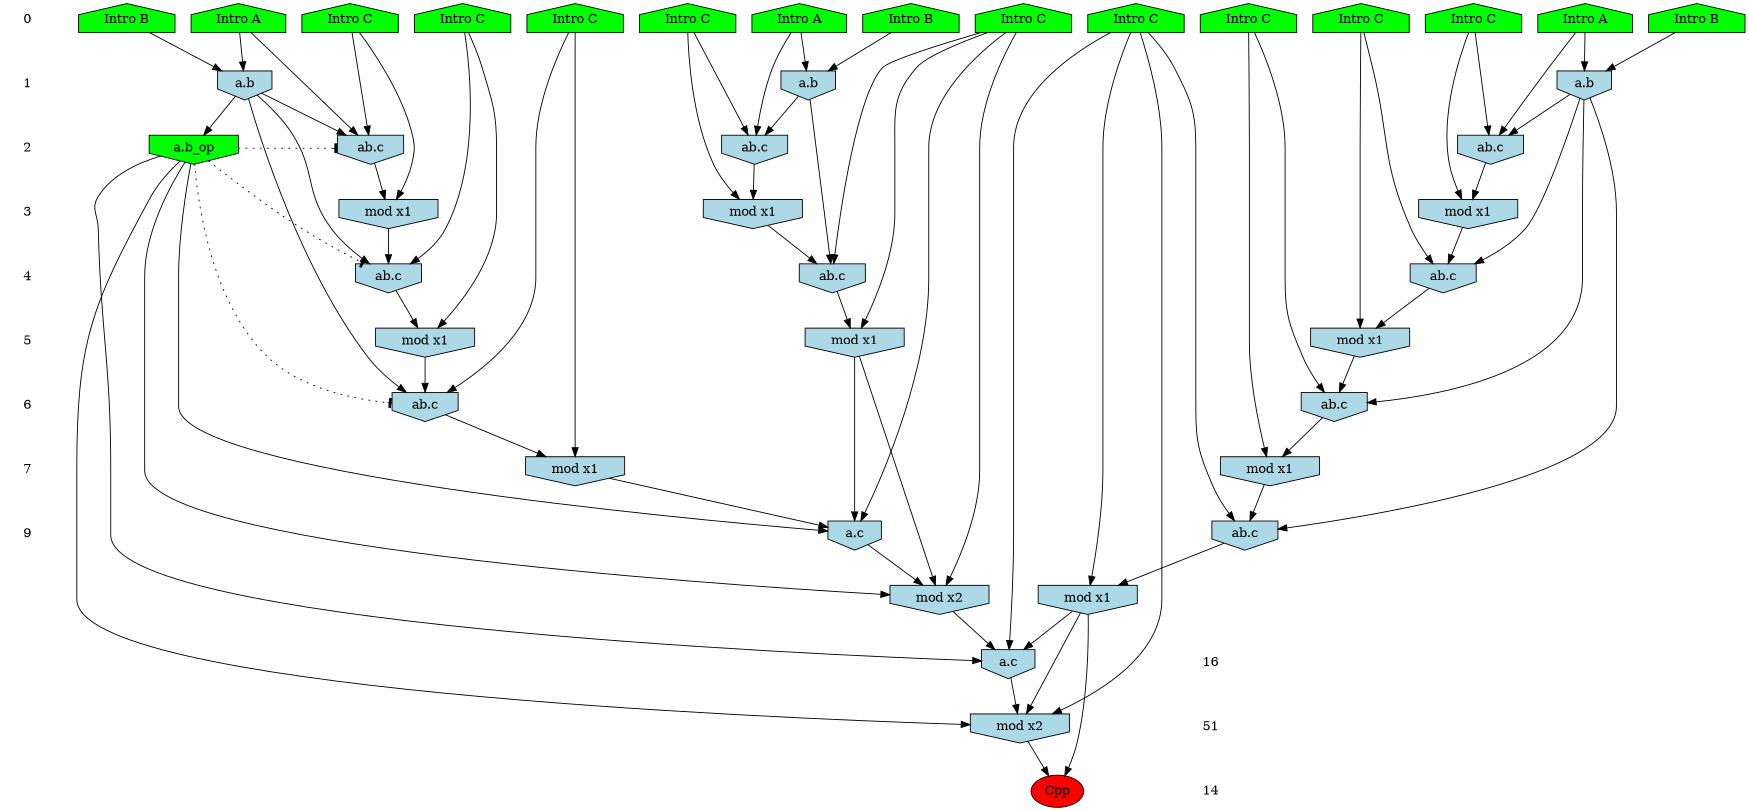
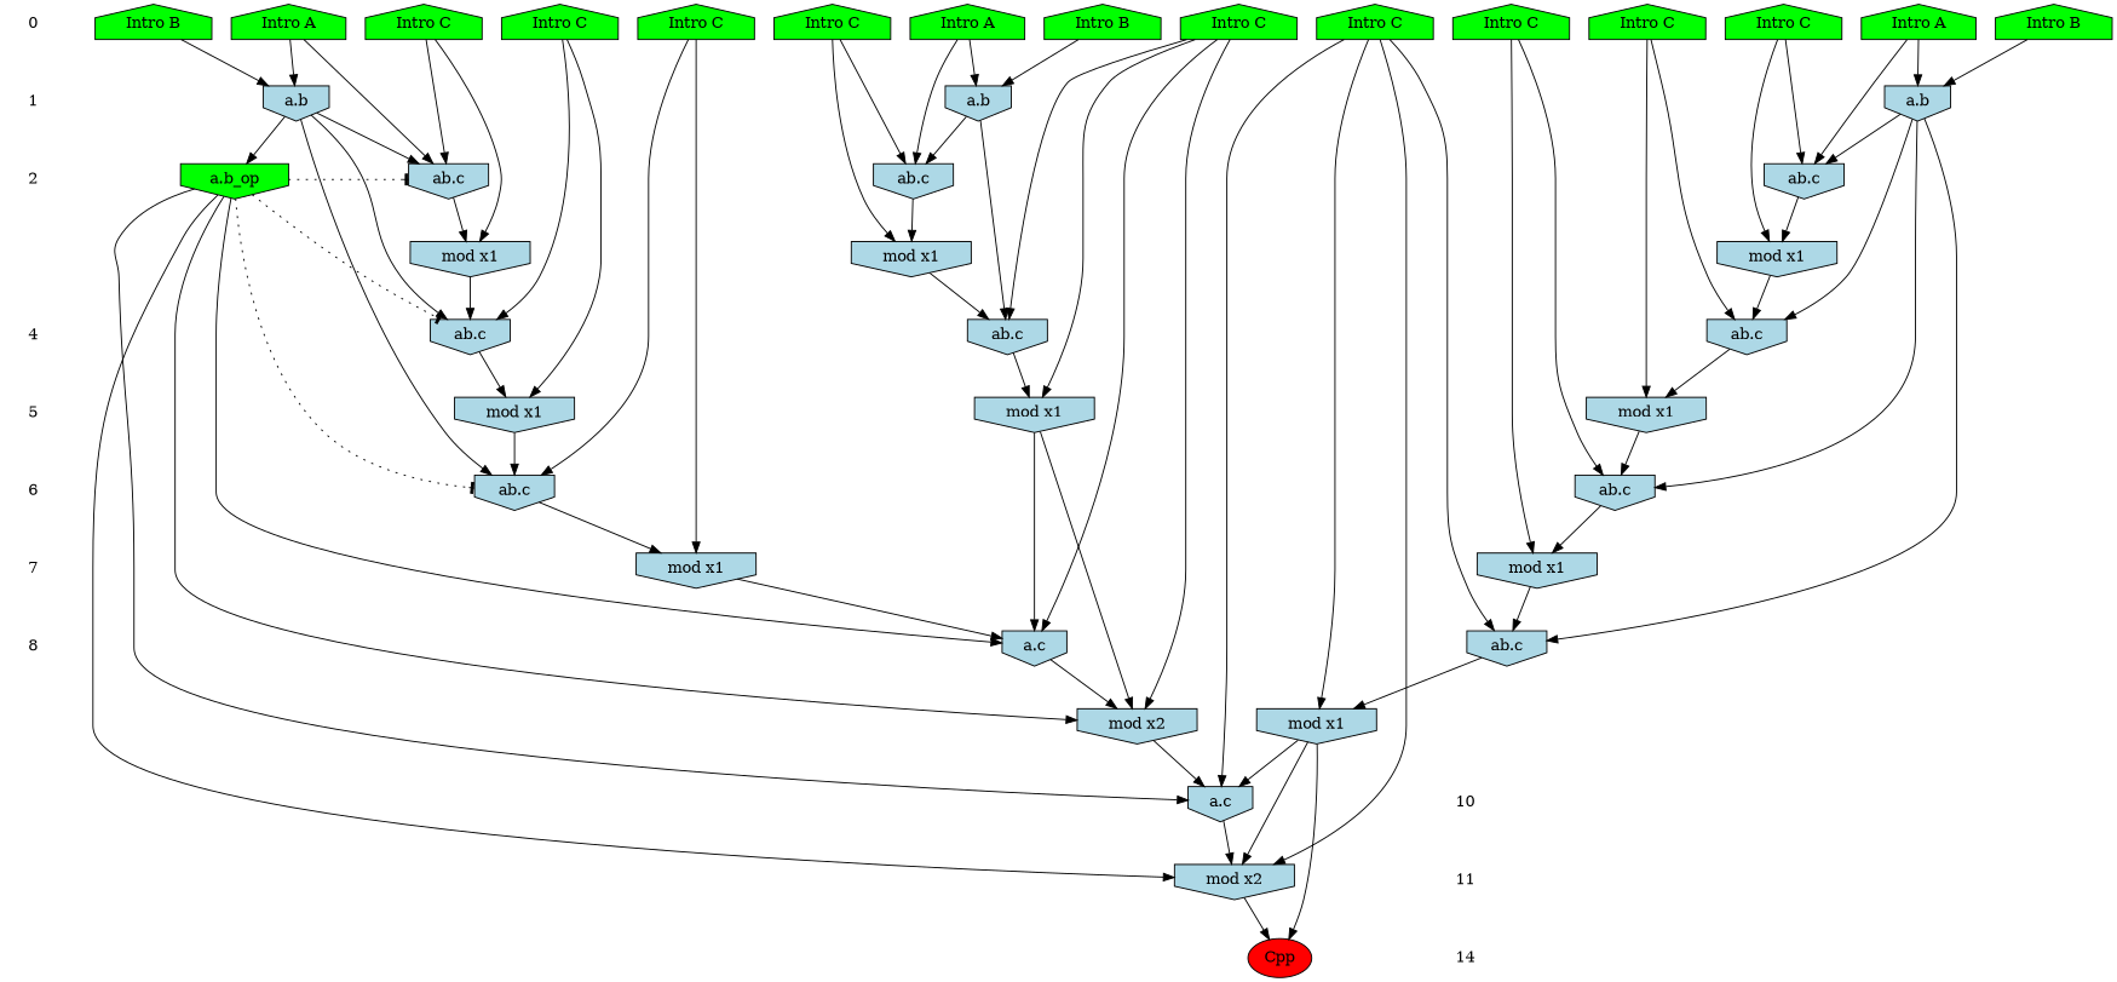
  digraph {
    ranksep=.5
    node [shape=invhouse fillcolor=lightblue style=filled]
    0 [shape=plaintext fillcolor="" style=""]
    n2 [fillcolor=green label="Intro A" shape=house]
    n3 [fillcolor=green label="Intro A" shape=house]
    n4 [fillcolor=green label="Intro B" shape=house]
    n5 [fillcolor=green label="Intro A" shape=house]
    n6 [fillcolor=green label="Intro B" shape=house]
    n7 [fillcolor=green label="Intro B" shape=house]
    n8 [fillcolor=green label="Intro C" shape=house]
    n9 [fillcolor=green label="Intro C" shape=house]
    n10 [fillcolor=green label="Intro C" shape=house]
    n11 [fillcolor=green label="Intro C" shape=house]
    n12 [fillcolor=green label="Intro C" shape=house]
    n13 [fillcolor=green label="Intro C" shape=house]
    n14 [fillcolor=green label="Intro C" shape=house]
    n15 [fillcolor=green label="Intro C" shape=house]
    n16 [fillcolor=green label="Intro C" shape=house]
    1 [shape=plaintext fillcolor="" style=""]
    n18 [label="a.b"]
    n19 [label="a.b"]
    n20 [label="a.b"]
    2 [shape=plaintext fillcolor="" style=""]
    n22 [label="ab.c"]
    n23 [label="ab.c"]
    n24 [label="ab.c"]
    n25 [fillcolor=green label="a.b_op"]
-   3 [shape=plaintext fillcolor="" style=""]
    n27 [label="mod x1"]
    n28 [label="mod x1"]
    n29 [label="mod x1"]
    4 [shape=plaintext fillcolor="" style=""]
    n31 [label="ab.c"]
    n32 [label="ab.c"]
    n33 [label="ab.c"]
    5 [shape=plaintext fillcolor="" style=""]
    n35 [label="mod x1"]
    n36 [label="mod x1"]
    n37 [label="mod x1"]
    6 [shape=plaintext fillcolor="" style=""]
    n39 [label="ab.c"]
    n40 [label="ab.c"]
    7 [shape=plaintext fillcolor="" style=""]
    n42 [label="mod x1"]
    n43 [label="mod x1"]
-   8 [shape=plaintext label=9 fillcolor="" style=""]
+   8 [shape=plaintext fillcolor="" style=""]
    n45 [label="ab.c"]
    n46 [label="a.c"]
    n47 [label="mod x1"]
    n48 [label="mod x2"]
-   10 [shape=plaintext label=16 fillcolor="" style=""]
+   10 [shape=plaintext fillcolor="" style=""]
    n50 [label="a.c"]
-   11 [shape=plaintext label=51 fillcolor="" style=""]
+   11 [shape=plaintext fillcolor="" style=""]
    n52 [label="mod x2"]
    n53 [label=14 shape=plaintext fillcolor="" style=""]
    n54 [fillcolor=red label=Cpp shape=""]
    subgraph sub_1 {
      rank=same
      0
      n2
      n3
      n4
      n5
      n6
      n7
      n8
      n9
      n10
      n11
      n12
      n13
      n14
      n15
      n16
    }
    subgraph sub_2 {
      rank=same
      1
      n18
      n19
      n20
    }
    subgraph sub_3 {
      rank=same
      2
      n22
      n23
      n24
      n25
    }
    subgraph sub_4 {
      rank=same
-     3
      n27
      n28
      n29
    }
    subgraph sub_5 {
      rank=same
      4
      n31
      n32
      n33
    }
    subgraph sub_6 {
      rank=same
      5
      n35
      n36
      n37
    }
    subgraph sub_7 {
      rank=same
      6
      n39
      n40
    }
    subgraph sub_8 {
      rank=same
      7
      n42
      n43
    }
    subgraph sub_9 {
      rank=same
      8
      n45
      n46
    }
    subgraph sub_10 {
      rank=same
      n47
      n48
    }
    subgraph sub_11 {
      rank=same
      10
      n50
    }
    subgraph sub_12 {
      rank=same
      11
      n52
    }
    subgraph sub_13 {
      rank=same
      n53
      n54
    }
    0 -> 1 [style=invis]
    n2 -> n19
    n2 -> n22
    n3 -> n20
    n3 -> n24
    n4 -> n20
    n5 -> n18
    n5 -> n23
    n6 -> n18
    n7 -> n19
    n8 -> n39
    n8 -> n42
    n9 -> n23
    n9 -> n27
    n10 -> n40
    n10 -> n43
    n11 -> n24
    n11 -> n28
    n12 -> n32
    n12 -> n36
    n12 -> n46
    n12 -> n48
    n13 -> n22
    n13 -> n29
    n14 -> n33
    n14 -> n37
    n15 -> n45
    n15 -> n47
    n15 -> n50
    n15 -> n52
    n16 -> n31
    n16 -> n35
    1 -> 2 [style=invis]
    n18 -> n23
    n18 -> n31
    n18 -> n39
    n18 -> n45
    n19 -> n22
    n19 -> n25
    n19 -> n33
    n19 -> n40
    n20 -> n24
    n20 -> n32
-   2 -> 3 [style=invis]
    n22 -> n29
    n23 -> n27
    n24 -> n28
    n25 -> n22 [arrowhead=tee style=dotted]
    n25 -> n33 [arrowhead=tee style=dotted]
    n25 -> n40 [arrowhead=tee style=dotted]
    n25 -> n46
    n25 -> n48
    n25 -> n50
    n25 -> n52
-   3 -> 4 [style=invis]
    n27 -> n31
    n28 -> n32
    n29 -> n33
    4 -> 5 [style=invis]
    n31 -> n35
    n32 -> n36
    n33 -> n37
    5 -> 6 [style=invis]
    n35 -> n39
    n36 -> n46
    n36 -> n48
    n37 -> n40
    6 -> 7 [style=invis]
    n39 -> n42
    n40 -> n43
    7 -> 8 [style=invis]
    n42 -> n45
    n43 -> n46
    n45 -> n47
    n46 -> n48
    n47 -> n50
    n47 -> n52
    n47 -> n54
    n48 -> n50
    10 -> 11 [style=invis]
    n50 -> n52
    11 -> n53 [style=invis]
    n52 -> n54
  }
